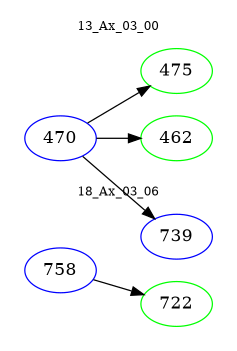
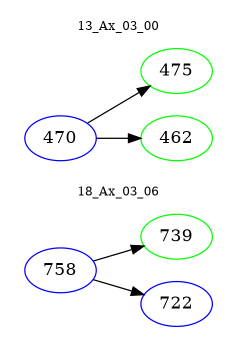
  digraph {
    rankdir=LR
    node [color=green]
    edge [color=black]
    n1 [color=blue label=470]
    n2 [label=462]
    n3 [label=475]
    n4 [color=blue label=758]
-   n5 [label=722]
-   n6 [color=blue label=739]
+   n5 [color=blue label=722]
+   n6 [label=739]
    subgraph cluster_1 {
      color=white
      fontsize=10
      label="13_Ax_03_00"
      n1
      n2
      n3
    }
    subgraph cluster_2 {
      color=white
      fontsize=10
      label="18_Ax_03_06"
      n4
      n5
      n6
    }
    n1 -> n2
    n1 -> n3
    n4 -> n5
-   n1 -> n6
+   n4 -> n6
  }
